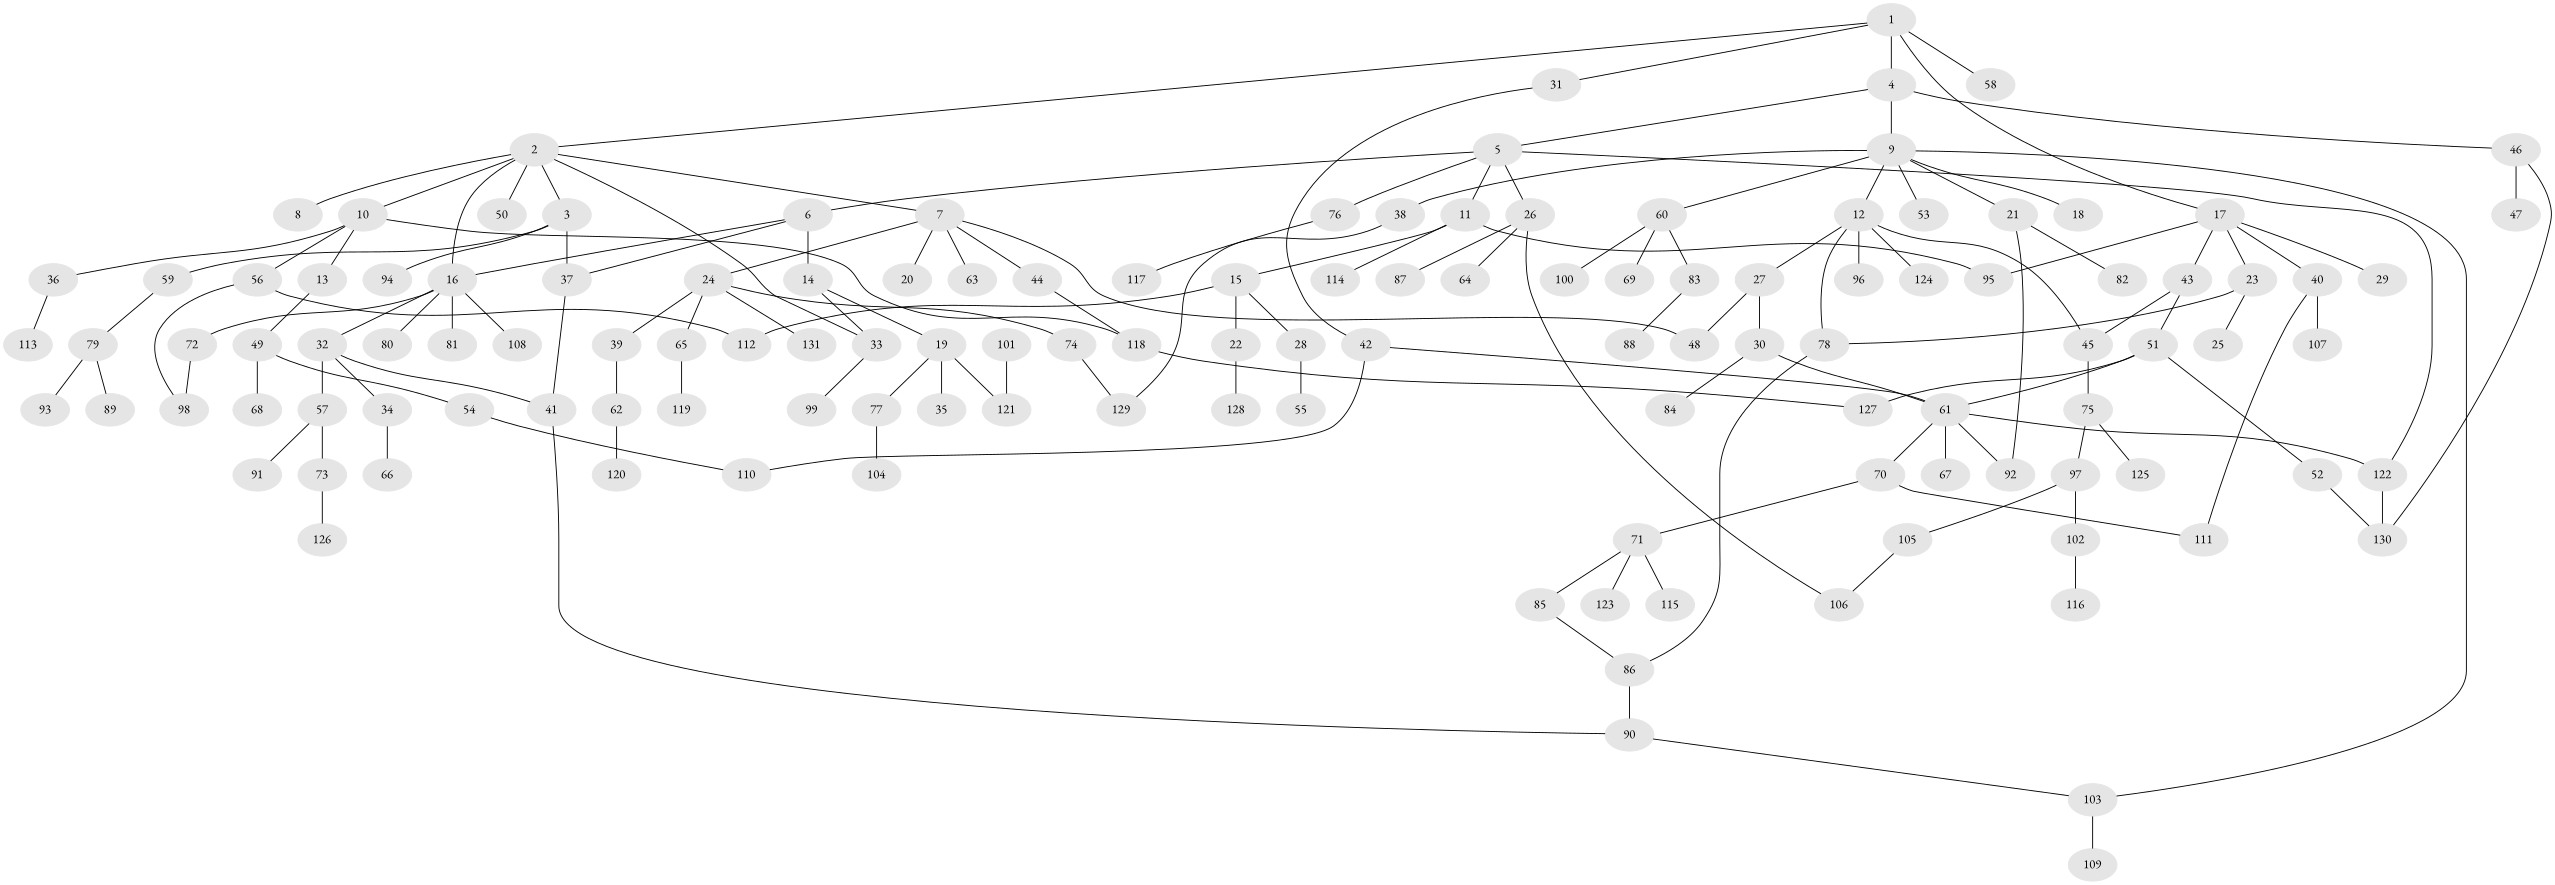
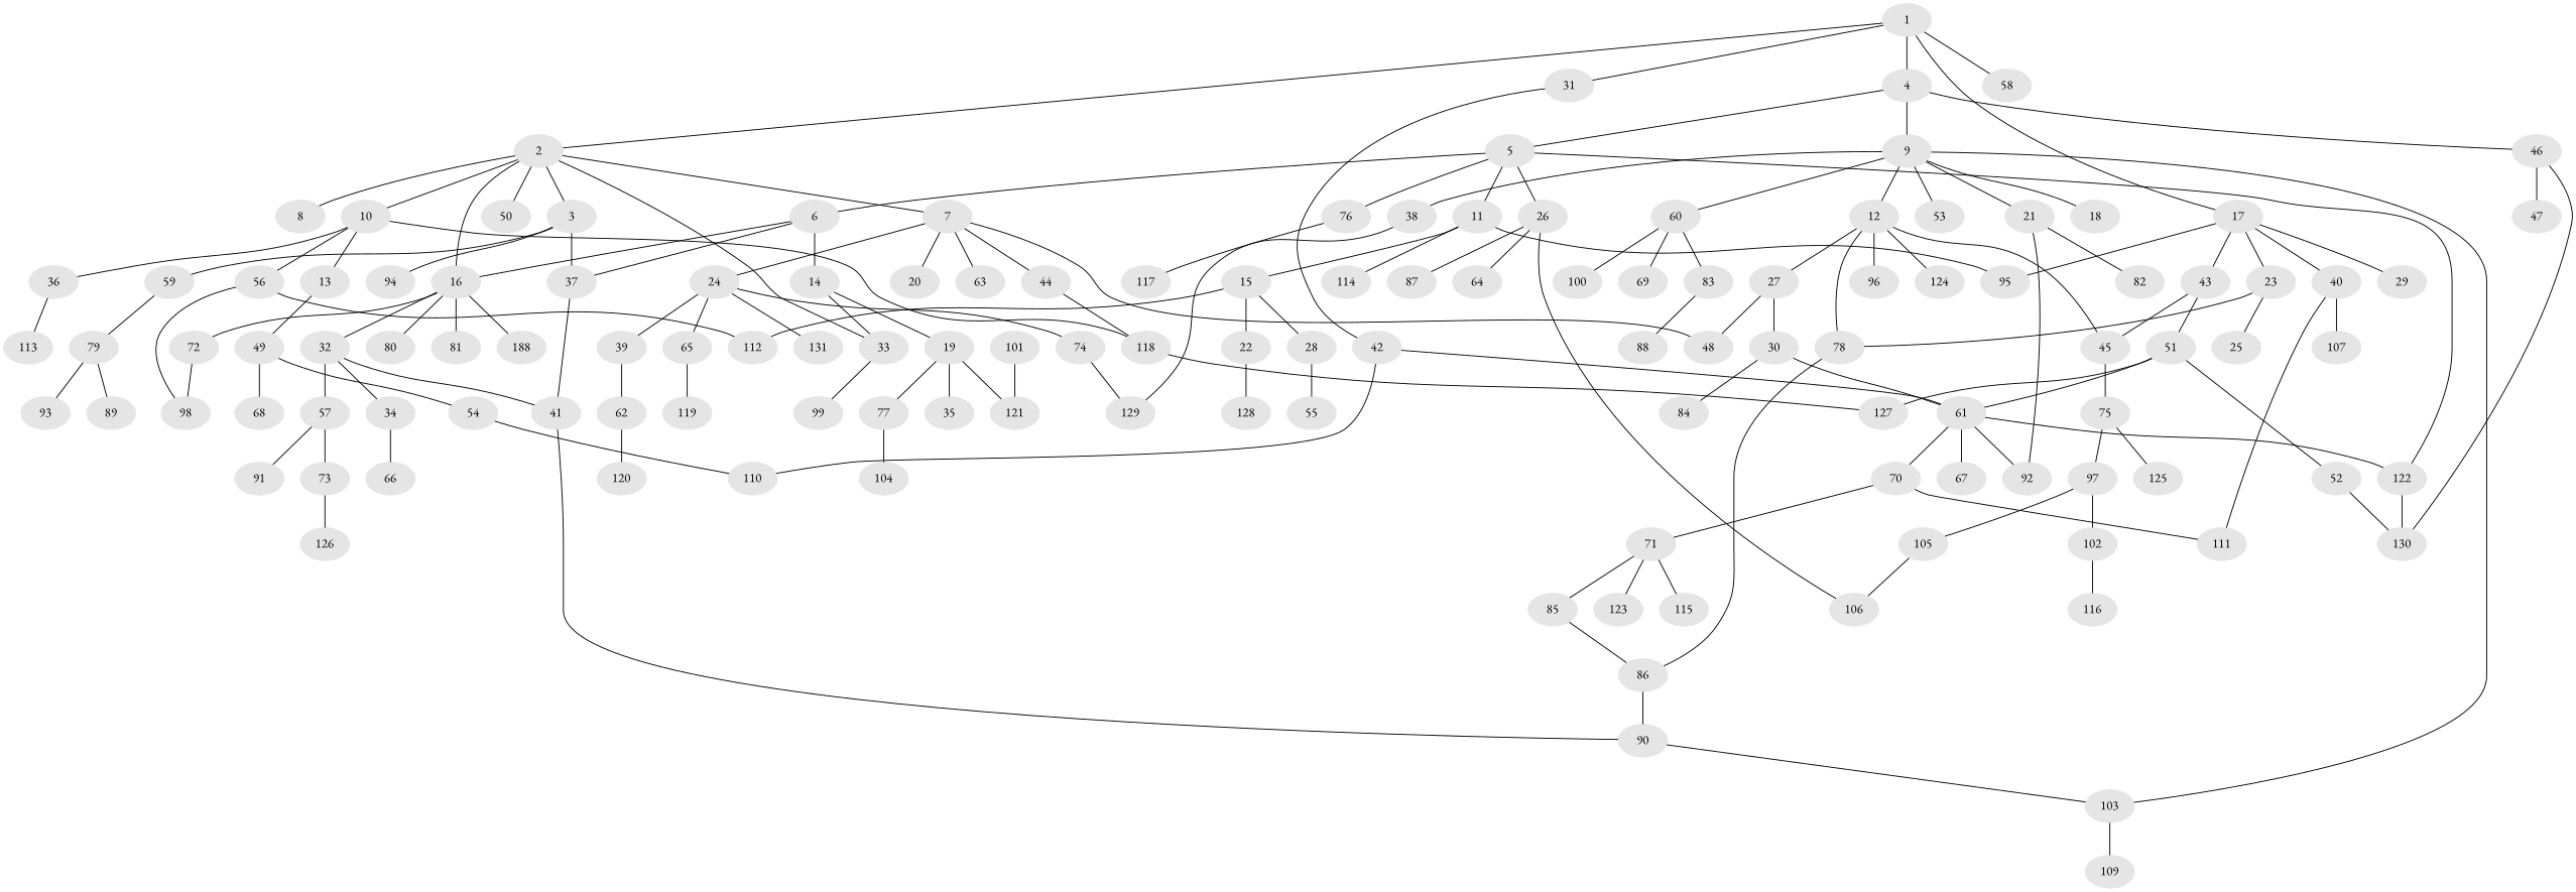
  graph {
    fontname="EB Garamond"
    node [color=gray90 fontname="EB Garamond" style=filled]
    edge [fontname="EB Garamond"]
    1
    2
    4
    17
    31
    58
    3
    7
    8
    10
    16
    33
    50
    5
    9
    46
    95
    23
    29
    40
    43
    42
    37
    59
    94
    20
    24
    44
    48
    63
    13
    36
    56
    118
    32
    72
    80
    81
-   108
+   108 [label=188]
    99
    41
    79
    6
    11
    26
    76
    122
    12
    18
    21
    38
    53
    60
    103
    47
    130
    14
    15
    114
    64
    87
    106
    117
    19
    39
    65
    74
    131
    27
    45
    78
    96
    124
    82
    92
    129
    69
    83
    100
    109
    49
    113
    112
    98
    127
    22
    28
    30
    75
    86
    54
    68
    35
    77
    121
    128
    55
    34
    57
    25
    107
    111
    51
    104
    62
    119
    61
    84
    67
    70
    110
    66
    90
    73
    91
    120
    52
    97
    125
    102
    105
    126
    89
    93
    88
    71
    101
    85
    115
    123
    116
    1 -- 2
    1 -- 4
    1 -- 17
    1 -- 31
    1 -- 58
    2 -- 3
    2 -- 7
    2 -- 8
    2 -- 10
    2 -- 16
    2 -- 33
    2 -- 50
    4 -- 5
    4 -- 9
    4 -- 46
    17 -- 95
    17 -- 23
    17 -- 29
    17 -- 40
    17 -- 43
    31 -- 42
    3 -- 37
    3 -- 59
    3 -- 94
    7 -- 20
    7 -- 24
    7 -- 44
    7 -- 48
    7 -- 63
    10 -- 13
    10 -- 36
    10 -- 56
    10 -- 118
    16 -- 32
    16 -- 72
    16 -- 80
    16 -- 81
    16 -- 108
    33 -- 99
    5 -- 6
    5 -- 11
    5 -- 26
    5 -- 76
    5 -- 122
    9 -- 12
    9 -- 18
    9 -- 21
    9 -- 38
    9 -- 53
    9 -- 60
    9 -- 103
    46 -- 47
    46 -- 130
    23 -- 78
    23 -- 25
    40 -- 107
    40 -- 111
    43 -- 45
    43 -- 51
    42 -- 61
    42 -- 110
    37 -- 41
    59 -- 79
    24 -- 39
    24 -- 65
    24 -- 74
    24 -- 131
    44 -- 118
    13 -- 49
    36 -- 113
    56 -- 112
    56 -- 98
    118 -- 127
    32 -- 41
    32 -- 34
    32 -- 57
    72 -- 98
    41 -- 90
    79 -- 89
    79 -- 93
    6 -- 16
    6 -- 37
    6 -- 14
    11 -- 95
    11 -- 15
    11 -- 114
    26 -- 64
    26 -- 87
    26 -- 106
    76 -- 117
    122 -- 130
    12 -- 27
    12 -- 45
    12 -- 78
    12 -- 96
    12 -- 124
    21 -- 82
    21 -- 92
    38 -- 129
    60 -- 69
    60 -- 83
    60 -- 100
    103 -- 109
    14 -- 33
    14 -- 19
    15 -- 112
    15 -- 22
    15 -- 28
    19 -- 35
    19 -- 77
    19 -- 121
    39 -- 62
    65 -- 119
    74 -- 129
    27 -- 48
    27 -- 30
    45 -- 75
    78 -- 86
    83 -- 88
    49 -- 54
    49 -- 68
    22 -- 128
    28 -- 55
    30 -- 61
    30 -- 84
    75 -- 97
    75 -- 125
    86 -- 90
    54 -- 110
    77 -- 104
    34 -- 66
    57 -- 73
    57 -- 91
    51 -- 127
    51 -- 61
    51 -- 52
    62 -- 120
    61 -- 122
    61 -- 92
    61 -- 67
    61 -- 70
    70 -- 111
    70 -- 71
    90 -- 103
    73 -- 126
    52 -- 130
    97 -- 102
    97 -- 105
    102 -- 116
    105 -- 106
    71 -- 85
    71 -- 115
    71 -- 123
    101 -- 121
    85 -- 86
  }
